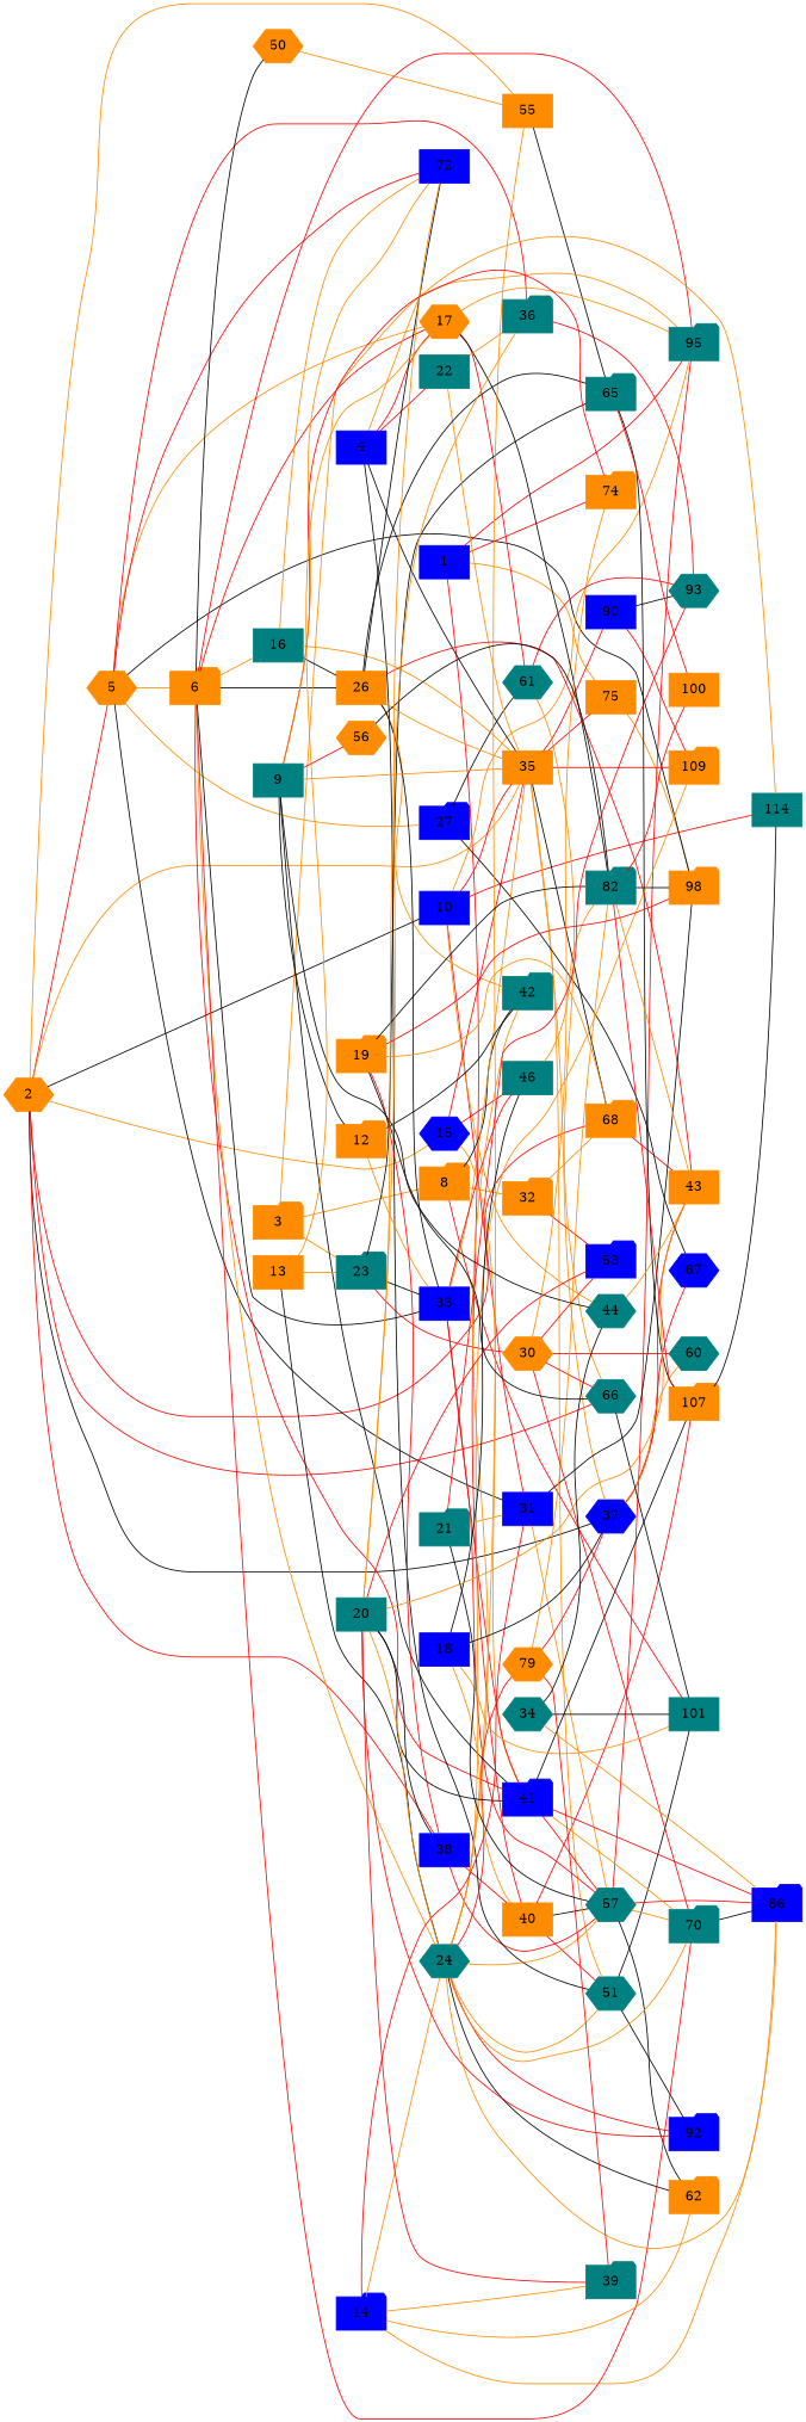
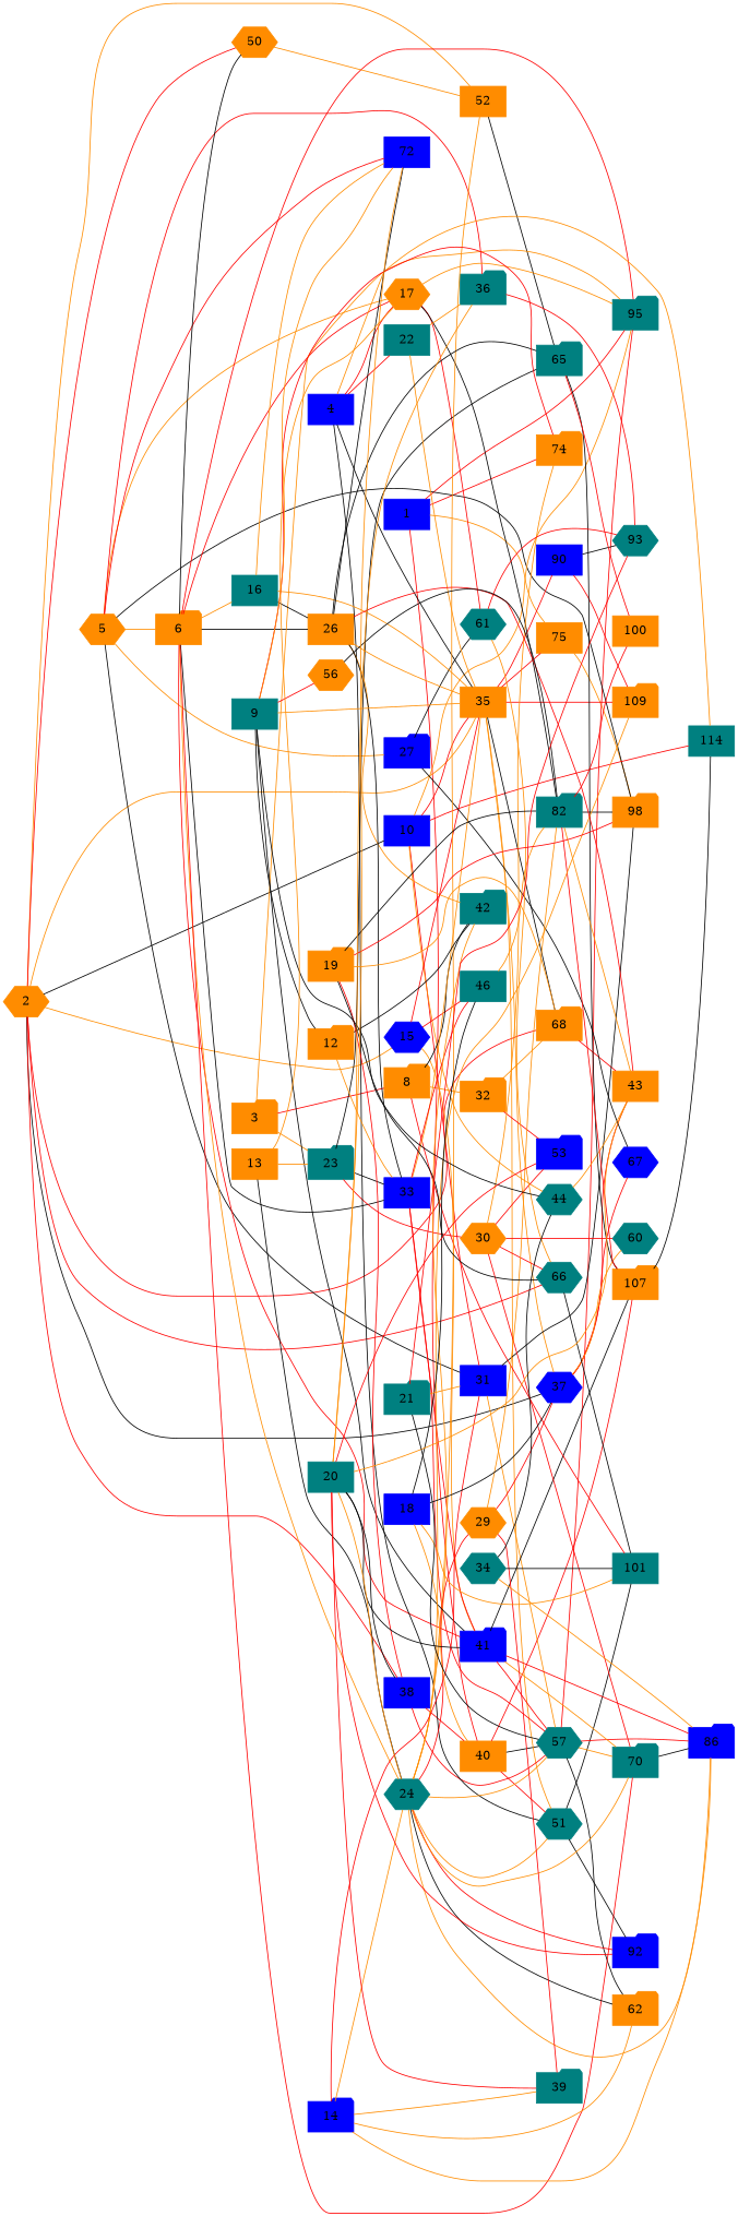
  graph {
    rankdir=LR
    node [color=darkorange shape=folder style=filled]
    edge [color=red]
    1 [color=blue shape=box]
    40 [shape=box]
    74
    75 [shape=box]
    95 [color=teal]
    51 [color=teal shape=hexagon super="+55"]
    57 [color=teal shape=hexagon super="+63"]
    107
    98
    2 [shape=hexagon super="+48+11"]
    5 [shape=hexagon super="+25+7"]
    10 [color=blue shape=box super="+45"]
    15 [color=blue shape=hexagon]
    35 [shape=box super="+91+49"]
    37 [color=blue shape=hexagon super="+58"]
    38 [color=blue shape=box super="+80"]
-   52 [shape=box label=55]
+   52 [shape=box]
    66 [color=teal shape=hexagon super="+94"]
    68 [super="+84"]
    17 [shape=hexagon super="+106"]
    6 [super="+88+28"]
    27 [color=blue]
    31 [color=blue shape=box super="+99"]
    36 [color=teal]
    72 [color=blue shape=box super="+79"]
    114 [color=teal shape=box]
    44 [color=teal shape=hexagon]
    41 [color=blue super="+64"]
    46 [color=teal shape=box super="+102"]
    109
    90 [color=blue shape=box]
    n32 [label=43 shape=box]
    67 [color=blue shape=hexagon]
    60 [color=teal shape=hexagon]
    65 [color=teal]
    101 [color=teal shape=box super="+113"]
    3
    8
    23 [color=teal]
    32
    42 [color=teal super="+43"]
    33 [color=blue shape=box super="+81+108"]
    30 [shape=hexagon]
    4 [color=blue shape=box super="+54"]
    22 [color=teal shape=box super="+59"]
    61 [color=teal shape=hexagon]
    82 [color=teal super="+112+103"]
    92 [color=blue]
    16 [color=teal shape=box]
    24 [color=teal shape=hexagon super="+73"]
    26 [shape=box super="+115"]
    50 [shape=hexagon]
    70 [color=teal super="+110"]
    93 [color=teal shape=hexagon]
    62 [super="+105"]
    86 [color=blue]
-   29 [shape=hexagon label=79]
+   29 [shape=hexagon]
    53 [color=blue]
    9 [color=teal shape=box super="+76"]
    12
    56 [shape=hexagon]
    13 [shape=box]
    14 [color=blue super="+97"]
    39 [color=teal]
    100 [shape=box]
    18 [color=blue shape=box]
    19
    20 [color=teal shape=box super="+87+47"]
    21 [color=teal]
    34 [color=teal shape=hexagon]
    1 -- 40
    1 -- 74
    1 -- 75 [color=darkorange]
    1 -- 95
    40 -- 51
    40 -- 57 [color=black]
    40 -- 107
    75 -- 98 [color=darkorange]
    51 -- 101 [color=black]
    51 -- 92 [color=black]
    57 -- 95
    57 -- 70 [color=darkorange]
    57 -- 62 [color=black]
    57 -- 86
    107 -- 114 [color=black]
-   2 -- 5
+   2 -- 50
    2 -- 10 [color=black]
    2 -- 15 [color=darkorange]
    2 -- 35 [color=darkorange]
    2 -- 37 [color=black]
    2 -- 38
    2 -- 52 [color=darkorange]
    2 -- 66
    2 -- 68
    5 -- 98 [color=black]
    5 -- 17 [color=darkorange]
    5 -- 6 [color=darkorange weight=2]
    5 -- 27 [color=darkorange]
    5 -- 31 [color=black]
    5 -- 36
    5 -- 72
    10 -- 95 [color=darkorange]
    10 -- 35
    10 -- 31
    10 -- 114
    10 -- 44 [color=darkorange]
    15 -- 35
    15 -- 41 [color=darkorange]
    15 -- 46
    35 -- 75
    35 -- 51 [color=darkorange]
    35 -- 37 [color=darkorange]
    35 -- 68 [color=black]
    35 -- 109
    35 -- 90
    37 -- n32
    37 -- 67
    37 -- 60 [color=darkorange]
    38 -- 40
    38 -- 57 [weight=2]
    52 -- 65 [color=black]
    66 -- 101 [color=black]
    68 -- n32
    17 -- 95 [color=darkorange]
    17 -- 61
    17 -- 82 [color=black]
    6 -- 95
    6 -- 17
    6 -- 41 [weight=2]
    6 -- 33 [color=black]
    6 -- 16 [color=darkorange]
    6 -- 24 [color=darkorange]
    6 -- 26 [color=black]
    6 -- 50 [color=black]
    6 -- 70
    27 -- 67 [color=black]
    27 -- 61 [color=black]
    31 -- 57 [color=darkorange weight=2]
    31 -- 98 [color=black]
    36 -- 93
    44 -- n32 [color=darkorange]
    41 -- 57
    41 -- 107 [color=black]
    41 -- 70 [color=darkorange]
    41 -- 86
    46 -- 82 [color=darkorange]
    90 -- 109
    90 -- 93 [color=black]
    65 -- 107 [color=black]
    65 -- 100
    3 -- 95 [color=darkorange]
-   3 -- 8 [color=darkorange]
+   3 -- 8
    3 -- 23 [color=darkorange]
    8 -- 101
    8 -- 32 [color=darkorange]
    8 -- 42 [color=black]
    23 -- 65 [color=black]
    23 -- 33 [color=black]
    23 -- 30
    32 -- 68 [color=darkorange]
    32 -- 53
    33 -- 57
    33 -- 35 [color=darkorange weight=2]
    33 -- 41
    33 -- 46
    30 -- 74 [color=darkorange]
    30 -- 66
    30 -- 60
    30 -- 70
    30 -- 53
    4 -- 51 [color=black]
    4 -- 35 [color=black weight=2]
    4 -- 17
    4 -- 114 [color=darkorange]
    4 -- 22
    22 -- 35 [color=darkorange]
    22 -- 36 [color=darkorange]
    61 -- 66 [color=darkorange]
    61 -- 93
    82 -- 107
    82 -- 98 [color=black]
    82 -- n32 [color=darkorange]
    82 -- 100
    16 -- 35 [color=darkorange]
    16 -- 72 [color=darkorange]
    16 -- 26 [color=black]
    24 -- 51 [color=darkorange]
    24 -- 57 [color=darkorange]
    24 -- 52 [color=darkorange]
    24 -- 109 [color=darkorange]
    24 -- 42 [color=darkorange]
    24 -- 92
    24 -- 70 [color=darkorange]
    24 -- 62 [color=black]
    24 -- 86 [color=darkorange]
    24 -- 29
    26 -- 35 [color=darkorange]
    26 -- 72 [color=black]
    26 -- n32
    26 -- 65 [color=black]
    26 -- 42 [color=darkorange]
    26 -- 33 [color=black]
    50 -- 52 [color=darkorange]
    70 -- 86 [color=black]
    29 -- 37
    29 -- 82 [color=darkorange]
    29 -- 39
    9 -- 74
    9 -- 35 [color=darkorange]
    9 -- 72 [color=darkorange]
    9 -- 44 [color=black]
    9 -- 41 [color=black]
    9 -- 12 [color=black]
    9 -- 56
    12 -- 42 [color=black]
    12 -- 33 [color=darkorange]
    56 -- 82 [color=black]
    13 -- 17 [color=darkorange]
    13 -- 23 [color=darkorange]
    13 -- 24 [color=black]
    14 -- 31
    14 -- 24 [color=darkorange]
    14 -- 62 [color=darkorange]
    14 -- 86 [color=darkorange]
    14 -- 39 [color=darkorange]
    18 -- 40 [color=darkorange]
    18 -- 37 [color=black]
    18 -- 46 [color=black]
    18 -- 101 [color=darkorange]
    19 -- 98
    19 -- 38
    19 -- 66 [color=black]
    19 -- 68 [color=darkorange]
    19 -- 82 [color=black]
    20 -- 38 [color=black]
    20 -- 36 [color=darkorange]
    20 -- 72 [color=darkorange]
    20 -- 41 [color=black]
    20 -- n32 [color=darkorange]
    20 -- 92
    20 -- 24 [color=darkorange]
    20 -- 53
    20 -- 39
    21 -- 57 [color=black]
    21 -- 31 [color=darkorange]
    21 -- 93
    34 -- 44 [color=black]
    34 -- 101 [color=black]
    34 -- 86 [color=darkorange]
  }
